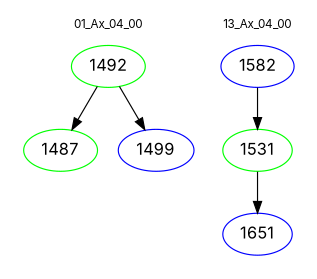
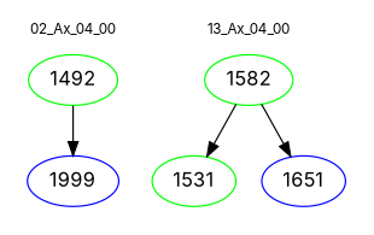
  digraph {
    fontname=Inter
    node [color=green fontname=Inter]
    edge [color=black fontname=Inter]
    n1 [label=1492]
-   n2 [label=1487]
-   n3 [color=blue label=1499]
-   n4 [color=blue label=1582]
+   n3 [color=blue label=1999]
+   n4 [label=1582]
    n5 [label=1531]
    n6 [color=blue label=1651]
    subgraph cluster_1 {
      color=white
      fontsize=10
-     label="01_Ax_04_00"
+     label="02_Ax_04_00"
      n1
-     n2
      n3
    }
    subgraph cluster_2 {
      color=white
      fontsize=10
      label="13_Ax_04_00"
      n4
      n5
      n6
    }
-   n1 -> n2
    n1 -> n3
    n4 -> n5
-   n5 -> n6
+   n4 -> n6
  }
